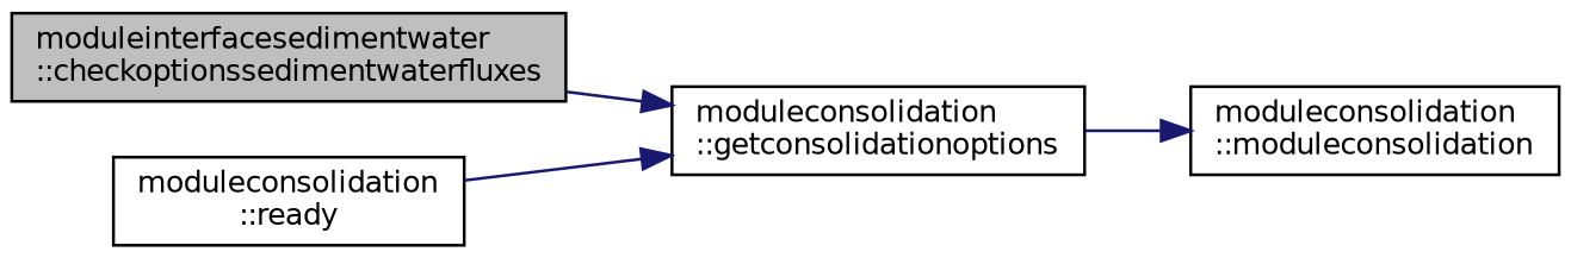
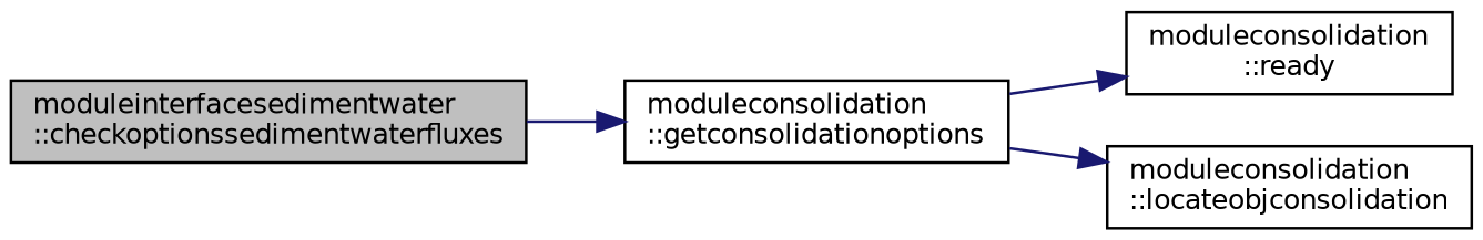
  digraph {
    rankdir=LR
    node [color=black fillcolor=white fontname=Helvetica fontsize=10 shape=record style=filled]
    edge [color=midnightblue fontname=Helvetica fontsize=10 labelfontname=Helvetica labelfontsize=10 style=solid]
    n1 [fillcolor=grey75 fontcolor=black height=0.2 label="moduleinterfacesedimentwater\l::checkoptionssedimentwaterfluxes" width=0.4]
    n2 [height=0.2 label="moduleconsolidation\l::getconsolidationoptions" width=0.4]
    n3 [height=0.2 label="moduleconsolidation\l::ready" width=0.4]
-   n4 [height=0.2 label="moduleconsolidation\l::moduleconsolidation" width=0.4]
+   n4 [height=0.2 label="moduleconsolidation\l::locateobjconsolidation" width=0.4]
    n1 -> n2
-   n3 -> n2
+   n2 -> n3
    n2 -> n4
  }
